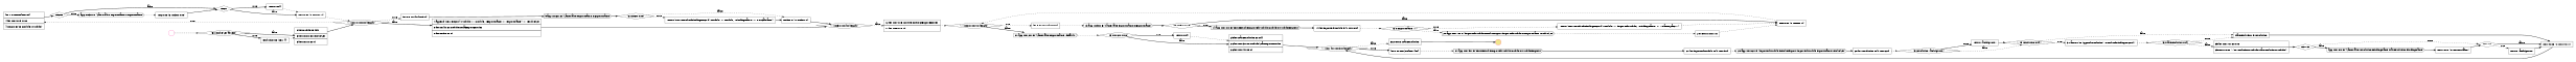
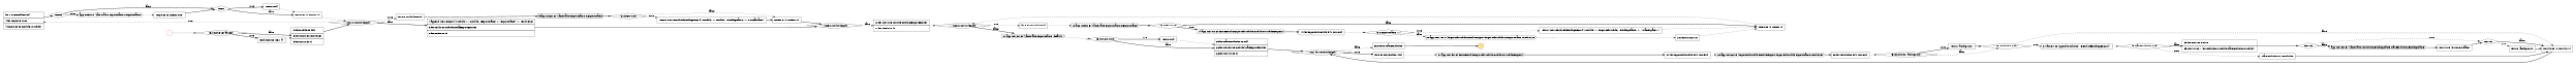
  digraph {
    rankdir=LR
    node [color=black fillcolor=white margin=0 shape=none style=filled]
    edge [color=black style=bold]
-   n1 [label=<<font color="black">     <table border="0" cellborder="1" cellspacing="0" cellpadding="10">       <tr><td align="left">let r = __x0__[__x1__]</td></tr>       <tr><td align="left">4:let __x7__ = true</td></tr>       <tr><td align="left">4:__x2__ = (= module r.Module)</td></tr>     </table>   </font>>]
+   n1 [label=<<font color="black">     <table border="0" cellborder="1" cellspacing="0" cellpadding="10">       <tr><td align="left">let r = __x0__[__x1__]</td></tr>       <tr><td align="left">4:let __x2__ = true</td></tr>       <tr><td align="left">4:__x2__ = (= module r.Module)</td></tr>     </table>   </font>>]
    n2 [label=<<font color="black">__x2__</font>> shape=diamond margin=""]
    n3 [label=<<font color="black">__x2__</font>> shape=diamond margin=""]
    n4 [label=<<font color="black">app __x3__ = (SameValue exportName r.ExportName)</font>> shape=cds margin=""]
    n5 [label=<<font color="black">(= __x12__ true)</font>> shape=diamond margin=""]
    n6 [label=<<font color="black">     <table border="0" cellborder="1" cellspacing="0" cellpadding="10">       <tr><td align="left">return null</td></tr>     </table>   </font>>]
    n7 [label=<<font color="black">     <table border="0" cellborder="1" cellspacing="0" cellpadding="10">       <tr><td align="left">25:let starResolution = null</td></tr>       <tr><td align="left">26:let __x13__ = module.StarExportEntries</td></tr>       <tr><td align="left">26:let __x14__ = 0i</td></tr>     </table>   </font>>]
    n8 [label=<<font color="black">(&lt; __x14__ __x13__.length)</font>> shape=diamond margin=""]
    n9 [color=deeppink fillcolor=khaki label=" " shape=circle margin=""]
    n10 [label=<<font color="black">     <table border="0" cellborder="1" cellspacing="0" cellpadding="10">       <tr><td align="left">let e = __x7__[__x8__]</td></tr>     </table>   </font>>]
    n11 [label=<<font color="black">13:app __x9__ = (SameValue exportName e.ExportName)</font>> shape=cds margin=""]
    n12 [label=<<font color="black">(= __x9__ true)</font>> shape=diamond margin=""]
    n13 [label=<<font color="black">     <table border="0" cellborder="1" cellspacing="0" cellpadding="10">       <tr><td align="left">__x17__ = (= __x18__ false)</td></tr>     </table>   </font>>]
    n14 [label=<<font color="black">__x17__</font>> shape=diamond margin=""]
    n15 [label=<<font color="black">     <table border="0" cellborder="1" cellspacing="0" cellpadding="10">       <tr><td align="left">__x14__ = (+ __x14__ 1i)</td></tr>     </table>   </font>>]
    n16 [label=<<font color="black">     <table border="0" cellborder="1" cellspacing="0" cellpadding="10">       <tr><td align="left">return &quot;ambiguous&quot;</td></tr>     </table>   </font>>]
    n17 [color=deeppink label=" " shape=circle margin=""]
    n18 [label=<<font color="black">(= resolveSet absent)</font>> shape=diamond margin=""]
    n19 [label=<<font color="black">     <table border="0" cellborder="1" cellspacing="0" cellpadding="10">       <tr><td align="left">2:let module = this</td></tr>       <tr><td align="left">3:let __x0__ = resolveSet</td></tr>       <tr><td align="left">3:let __x1__ = 0i</td></tr>     </table>   </font>>]
    n20 [label=<<font color="black">     <table border="0" cellborder="1" cellspacing="0" cellpadding="10">       <tr><td align="left">resolveSet = (new [])</td></tr>     </table>   </font>>]
    n21 [label=<<font color="black">(&lt; __x1__ __x0__.length)</font>> shape=diamond margin=""]
    n22 [label=<<font color="black">     <table border="0" cellborder="1" cellspacing="0" cellpadding="10">       <tr><td align="left">let e = __x4__[__x5__]</td></tr>     </table>   </font>>]
    n23 [label=<<font color="black">     <table border="0" cellborder="1" cellspacing="0" cellpadding="10">       <tr><td align="left">7:append (new Record(&quot;Module&quot; -&gt; module, &quot;ExportName&quot; -&gt; exportName)) -&gt; resolveSet</td></tr>       <tr><td align="left">8:let __x4__ = module.LocalExportEntries</td></tr>       <tr><td align="left">8:let __x5__ = 0i</td></tr>     </table>   </font>>]
    n24 [label=<<font color="black">     <table border="0" cellborder="1" cellspacing="0" cellpadding="10">       <tr><td align="left">20:return __x11__</td></tr>     </table>   </font>>]
    n25 [label=<<font color="black">     <table border="0" cellborder="1" cellspacing="0" cellpadding="10">       <tr><td align="left">__x8__ = (+ __x8__ 1i)</td></tr>     </table>   </font>>]
    n26 [label=<<font color="black">(&lt; __x8__ __x7__.length)</font>> shape=diamond margin=""]
    n27 [label=<<font color="black">     <table border="0" cellborder="1" cellspacing="0" cellpadding="10">       <tr><td align="left">__x2__ = (= __x3__ true)</td></tr>     </table>   </font>>]
    n28 [label=<<font color="black">     <table border="0" cellborder="1" cellspacing="0" cellpadding="10">       <tr><td align="left">return null</td></tr>     </table>   </font>>]
    n29 [label=<<font color="black">     <table border="0" cellborder="1" cellspacing="0" cellpadding="10">       <tr><td align="left">__x1__ = (+ __x1__ 1i)</td></tr>     </table>   </font>>]
    n30 [label=<<font color="black">__x17__</font>> shape=diamond margin=""]
    n31 [label=<<font color="black">app __x18__ = (SameValue resolution.BindingName starResolution.BindingName)</font>> shape=cds margin=""]
    n32 [label=<<font color="black">     <table border="0" cellborder="1" cellspacing="0" cellpadding="10">       <tr><td align="left">27:let importedModule = [? __x15__]</td></tr>     </table>   </font>>]
    n33 [label=<<font color="black">28:app __x16__ = (importedModule.ResolveExport importedModule exportName resolveSet)</font>> shape=cds margin=""]
    n34 [label=<<font color="black">     <table border="0" cellborder="1" cellspacing="0" cellpadding="10">       <tr><td align="left">28:let resolution = [? __x16__]</td></tr>     </table>   </font>>]
    n35 [label=<<font color="black">21:app __x12__ = (SameValue exportName &quot;default&quot;)</font>> shape=cds margin=""]
    n36 [label=<<font color="black">(= __x6__ true)</font>> shape=diamond margin=""]
    n37 [label=<<font color="black">     <table border="0" cellborder="1" cellspacing="0" cellpadding="10">       <tr><td align="left">__x5__ = (+ __x5__ 1i)</td></tr>     </table>   </font>>]
    n38 [label=<<font color="black">     <table border="0" cellborder="1" cellspacing="0" cellpadding="10">       <tr><td align="left">return (new ResolvedBindingRecord(&quot;Module&quot; -&gt; module, &quot;BindingName&quot; -&gt; e.LocalName))</td></tr>     </table>   </font>>]
    n39 [label=<<font color="black">(&lt; __x5__ __x4__.length)</font>> shape=diamond margin=""]
    n40 [label=<<font color="black">     <table border="0" cellborder="1" cellspacing="0" cellpadding="10">       <tr><td align="left">12:let __x7__ = module.IndirectExportEntries</td></tr>       <tr><td align="left">11:let __x8__ = 0i</td></tr>     </table>   </font>>]
    n41 [label=<<font color="black">9:app __x6__ = (SameValue exportName e.ExportName)</font>> shape=cds margin=""]
    n42 [label=<<font color="black">(= e.ImportName &quot;*&quot;)</font>> shape=diamond margin=""]
    n43 [label=<<font color="black">     <table border="0" cellborder="1" cellspacing="0" cellpadding="10">       <tr><td align="left">return (new ResolvedBindingRecord(&quot;Module&quot; -&gt; importedModule, &quot;BindingName&quot; -&gt; &quot;*namespace*&quot;))</td></tr>     </table>   </font>>]
    n44 [label=<<font color="black">20:app __x11__ = (importedModule.ResolveExport importedModule e.ImportName resolveSet)</font>> shape=cds margin=""]
    n45 [label=<<font color="black">(= starResolution null)</font>> shape=diamond margin=""]
    n46 [label=<<font color="black">     <table border="0" cellborder="1" cellspacing="0" cellpadding="10">       <tr><td align="left">35:let __x17__ = true</td></tr>       <tr><td align="left">35:__x17__ = (! (= resolution.Module starResolution.Module))</td></tr>     </table>   </font>>]
    n47 [label=<<font color="black">     <table border="0" cellborder="1" cellspacing="0" cellpadding="10">       <tr><td align="left">starResolution = resolution</td></tr>     </table>   </font>>]
    n48 [label=<<font color="black">14:app __x10__ = (HostResolveImportedModule module e.ModuleRequest)</font>> shape=cds margin=""]
    n49 [label=<<font color="black">(= resolution &quot;ambiguous&quot;)</font>> shape=diamond margin=""]
    n50 [label=<<font color="black">     <table border="0" cellborder="1" cellspacing="0" cellpadding="10">       <tr><td align="left">return &quot;ambiguous&quot;</td></tr>     </table>   </font>>]
    n51 [label=<<font color="black">(! (= resolution null))</font>> shape=diamond margin=""]
    n52 [label=<<font color="black">     <table border="0" cellborder="1" cellspacing="0" cellpadding="10">       <tr><td align="left">31:assert (= (typeof resolution) &quot;ResolvedBindingRecord&quot;)</td></tr>     </table>   </font>>]
    n53 [label=<<font color="black">27:app __x15__ = (HostResolveImportedModule module e.ModuleRequest)</font>> shape=cds margin=""]
    n54 [label=<<font color="black">     <table border="0" cellborder="1" cellspacing="0" cellpadding="10">       <tr><td align="left">36:return starResolution</td></tr>     </table>   </font>>]
    n55 [label=<<font color="black">     <table border="0" cellborder="1" cellspacing="0" cellpadding="10">       <tr><td align="left">14:let importedModule = [? __x10__]</td></tr>     </table>   </font>>]
    n56 [label=<<font color="black">     <table border="0" cellborder="1" cellspacing="0" cellpadding="10">       <tr><td align="left">let e = __x13__[__x14__]</td></tr>     </table>   </font>>]
    n1 -> n2
    n2 -> n3 [label=<<font color="black">false</font>>]
    n2 -> n4 [label=<<font color="black">true</font>>]
    n3 -> n28 [label=<<font color="black">true</font>>]
    n3 -> n29 [label=<<font color="black">false</font>>]
    n4 -> n27 [style=dashed]
    n5 -> n6 [label=<<font color="black">true</font>>]
    n5 -> n7 [label=<<font color="black">false</font>>]
    n6 -> n7 [style=dashed]
    n7 -> n8
    n8 -> n54 [label=<<font color="black">false</font>> style=dashed]
    n8 -> n56 [label=<<font color="black">true</font>>]
    n10 -> n11 [style=dashed]
    n11 -> n12
    n12 -> n25 [label=<<font color="black">false</font>>]
    n12 -> n48 [label=<<font color="black">true</font>>]
    n13 -> n14
    n14 -> n15 [label=<<font color="black">false</font>>]
    n14 -> n16 [label=<<font color="black">true</font>> style=dashed]
    n15 -> n8
    n16 -> n15
    n17 -> n18 [style=dashed]
    n18 -> n19 [label=<<font color="black">false</font>>]
    n18 -> n20 [label=<<font color="black">true</font>>]
    n19 -> n21
    n20 -> n19 [style=dashed]
    n21 -> n1 [label=<<font color="black">true</font>> style=dashed]
    n21 -> n22 [label=<<font color="black">true</font>> style=dashed]
    n21 -> n23 [label=<<font color="black">false</font>>]
    n22 -> n41
    n23 -> n39
    n24 -> n25 [style=dashed]
    n25 -> n26 [style=dashed]
    n26 -> n10 [label=<<font color="black">true</font>> style=dashed]
    n26 -> n35 [label=<<font color="black">false</font>>]
    n27 -> n3
    n28 -> n29 [style=dashed]
    n29 -> n21 [style=dashed]
    n30 -> n14 [label=<<font color="black">true</font>> style=dashed]
    n30 -> n31 [label=<<font color="black">false</font>>]
    n31 -> n13
    n32 -> n33 [style=dashed]
    n33 -> n34
    n34 -> n49 [style=dashed]
    n35 -> n5 [style=dashed]
    n36 -> n37 [label=<<font color="black">false</font>> style=dashed]
    n36 -> n38 [label=<<font color="black">true</font>> style=dashed]
    n37 -> n39
    n38 -> n37
    n39 -> n40 [label=<<font color="black">false</font>> style=dashed]
    n40 -> n26 [style=dashed]
    n41 -> n36
    n42 -> n43 [label=<<font color="black">true</font>> style=dashed]
    n42 -> n44 [label=<<font color="black">false</font>> style=dashed]
    n43 -> n25 [style=dashed]
    n44 -> n24 [style=dashed]
-   n45 -> n46 [label=<<font color="black">false</font>> style=dashed]
+   n45 -> n46 [label=<<font color="black">false</font>>]
    n45 -> n47 [label=<<font color="black">true</font>> style=dashed]
    n46 -> n30
    n47 -> n15
    n48 -> n55
    n49 -> n50 [label=<<font color="black">true</font>>]
    n49 -> n51 [label=<<font color="black">false</font>> style=dashed]
    n50 -> n51
-   n51 -> n47 [label=<<font color="black">false</font>> style=dashed]
+   n51 -> n15 [label=<<font color="black">false</font>> style=dashed]
    n51 -> n52 [label=<<font color="black">true</font>> style=dashed]
    n52 -> n45 [style=dashed]
    n53 -> n32
    n54 -> n9
    n55 -> n42 [style=dashed]
    n56 -> n53 [style=dashed]
  }
